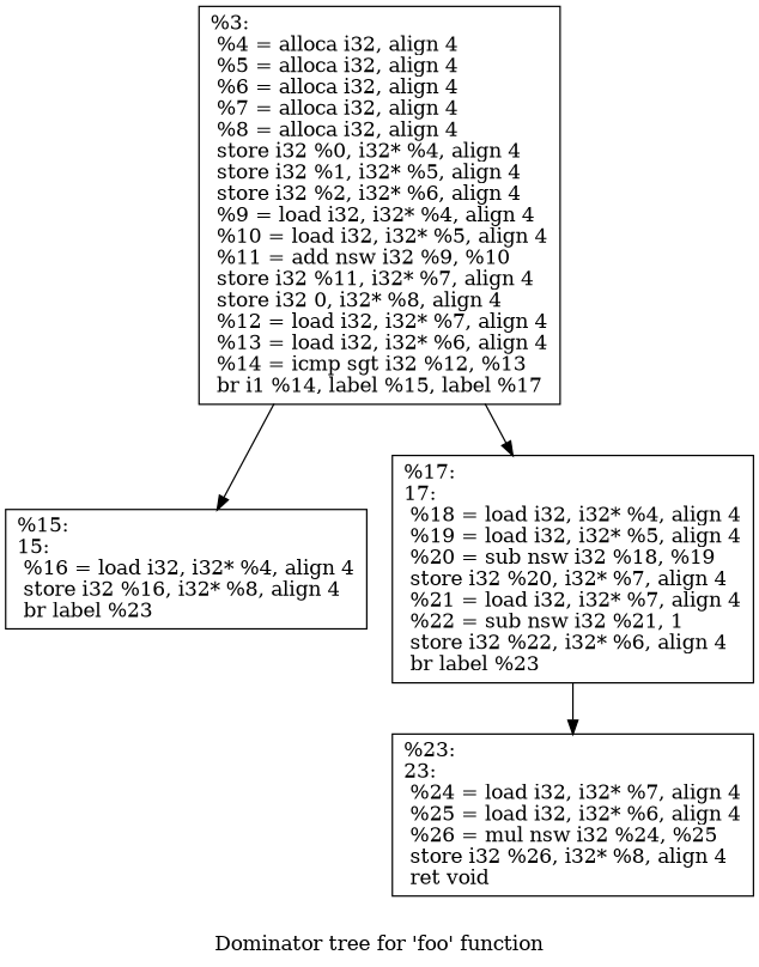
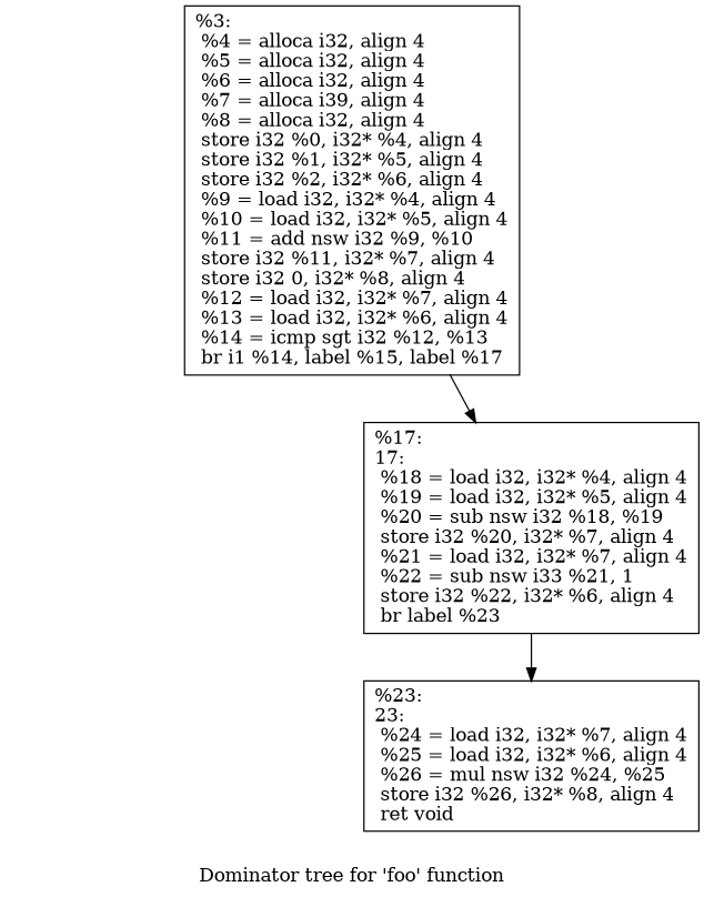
  digraph {
    label="Dominator tree for 'foo' function"
    node [shape=record]
-   n1 [label="{%3:\l  %4 = alloca i32, align 4\l  %5 = alloca i32, align 4\l  %6 = alloca i32, align 4\l  %7 = alloca i32, align 4\l  %8 = alloca i32, align 4\l  store i32 %0, i32* %4, align 4\l  store i32 %1, i32* %5, align 4\l  store i32 %2, i32* %6, align 4\l  %9 = load i32, i32* %4, align 4\l  %10 = load i32, i32* %5, align 4\l  %11 = add nsw i32 %9, %10\l  store i32 %11, i32* %7, align 4\l  store i32 0, i32* %8, align 4\l  %12 = load i32, i32* %7, align 4\l  %13 = load i32, i32* %6, align 4\l  %14 = icmp sgt i32 %12, %13\l  br i1 %14, label %15, label %17\l}"]
-   n2 [label="{%15:\l15:                                               \l  %16 = load i32, i32* %4, align 4\l  store i32 %16, i32* %8, align 4\l  br label %23\l}"]
-   n3 [label="{%17:\l17:                                               \l  %18 = load i32, i32* %4, align 4\l  %19 = load i32, i32* %5, align 4\l  %20 = sub nsw i32 %18, %19\l  store i32 %20, i32* %7, align 4\l  %21 = load i32, i32* %7, align 4\l  %22 = sub nsw i32 %21, 1\l  store i32 %22, i32* %6, align 4\l  br label %23\l}"]
+   n1 [label="{%3:\l  %4 = alloca i32, align 4\l  %5 = alloca i32, align 4\l  %6 = alloca i32, align 4\l  %7 = alloca i39, align 4\l  %8 = alloca i32, align 4\l  store i32 %0, i32* %4, align 4\l  store i32 %1, i32* %5, align 4\l  store i32 %2, i32* %6, align 4\l  %9 = load i32, i32* %4, align 4\l  %10 = load i32, i32* %5, align 4\l  %11 = add nsw i32 %9, %10\l  store i32 %11, i32* %7, align 4\l  store i32 0, i32* %8, align 4\l  %12 = load i32, i32* %7, align 4\l  %13 = load i32, i32* %6, align 4\l  %14 = icmp sgt i32 %12, %13\l  br i1 %14, label %15, label %17\l}"]
+   n3 [label="{%17:\l17:                                               \l  %18 = load i32, i32* %4, align 4\l  %19 = load i32, i32* %5, align 4\l  %20 = sub nsw i32 %18, %19\l  store i32 %20, i32* %7, align 4\l  %21 = load i32, i32* %7, align 4\l  %22 = sub nsw i33 %21, 1\l  store i32 %22, i32* %6, align 4\l  br label %23\l}"]
    n4 [label="{%23:\l23:                                               \l  %24 = load i32, i32* %7, align 4\l  %25 = load i32, i32* %6, align 4\l  %26 = mul nsw i32 %24, %25\l  store i32 %26, i32* %8, align 4\l  ret void\l}"]
-   n1 -> n2
    n1 -> n3
    n3 -> n4
  }
